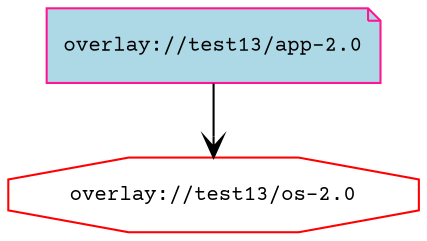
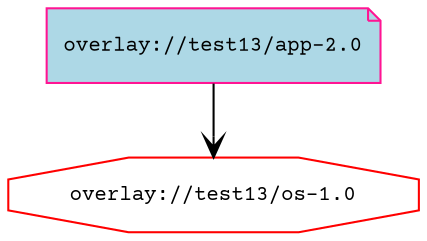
  digraph {
    compound=true
    concentrate=true
    newrank=true
    rankdir=TD
    fontname="Courier Prime"
    node [fontname="Courier Prime" fontsize=10 style=filled]
    "overlay://test13/app-2.0" [color=deeppink fillcolor=lightblue shape=note]
-   "overlay://test13/os-2.0" [color=red fillcolor=white shape=octagon]
+   "overlay://test13/os-2.0" [color=red fillcolor=white shape=octagon label="overlay://test13/os-1.0"]
    "overlay://test13/app-2.0" -> "overlay://test13/os-2.0" [arrowhead=vee fontname="Courier Prime"]
  }
